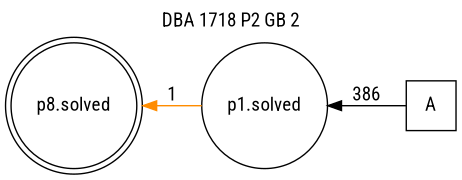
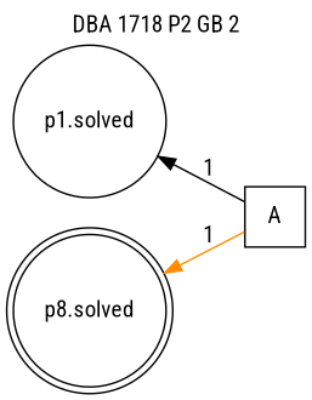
  digraph {
    fontname="Roboto Condensed"
    label=" DBA 1718 P2 GB 2 "
    labelloc=tl
    rankdir=RL
    node [fontname="Roboto Condensed"]
    edge [fontname="Roboto Condensed"]
    n1 [label=A shape=square]
    n2 [label="p1.solved" shape=circle]
    n3 [label="p8.solved" shape=doublecircle]
-   n1 -> n2 [color=black label=386]
-   n2 -> n3 [color=darkorange label=1]
+   n1 -> n2 [color=black label=1]
+   n1 -> n3 [color=darkorange label=1]
  }
